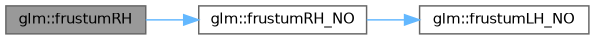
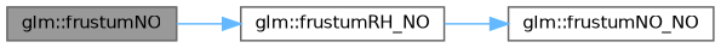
  digraph {
    rankdir=LR
    node [color=grey40 fillcolor=white fontname=Helvetica fontsize=10 shape=box style=filled]
    edge [color=steelblue1 fontname=Helvetica fontsize=10 labelfontname=Helvetica labelfontsize=10 style=solid]
-   n1 [color=gray40 fillcolor=grey60 fontcolor=black height=0.2 label="glm::frustumRH" width=0.4]
+   n1 [color=gray40 fillcolor=grey60 fontcolor=black height=0.2 label="glm::frustumNO" width=0.4]
    n2 [height=0.2 label="glm::frustumRH_NO" width=0.4]
-   n3 [height=0.2 label="glm::frustumLH_NO" width=0.4]
+   n3 [height=0.2 label="glm::frustumNO_NO" width=0.4]
    n1 -> n2
    n2 -> n3
  }
